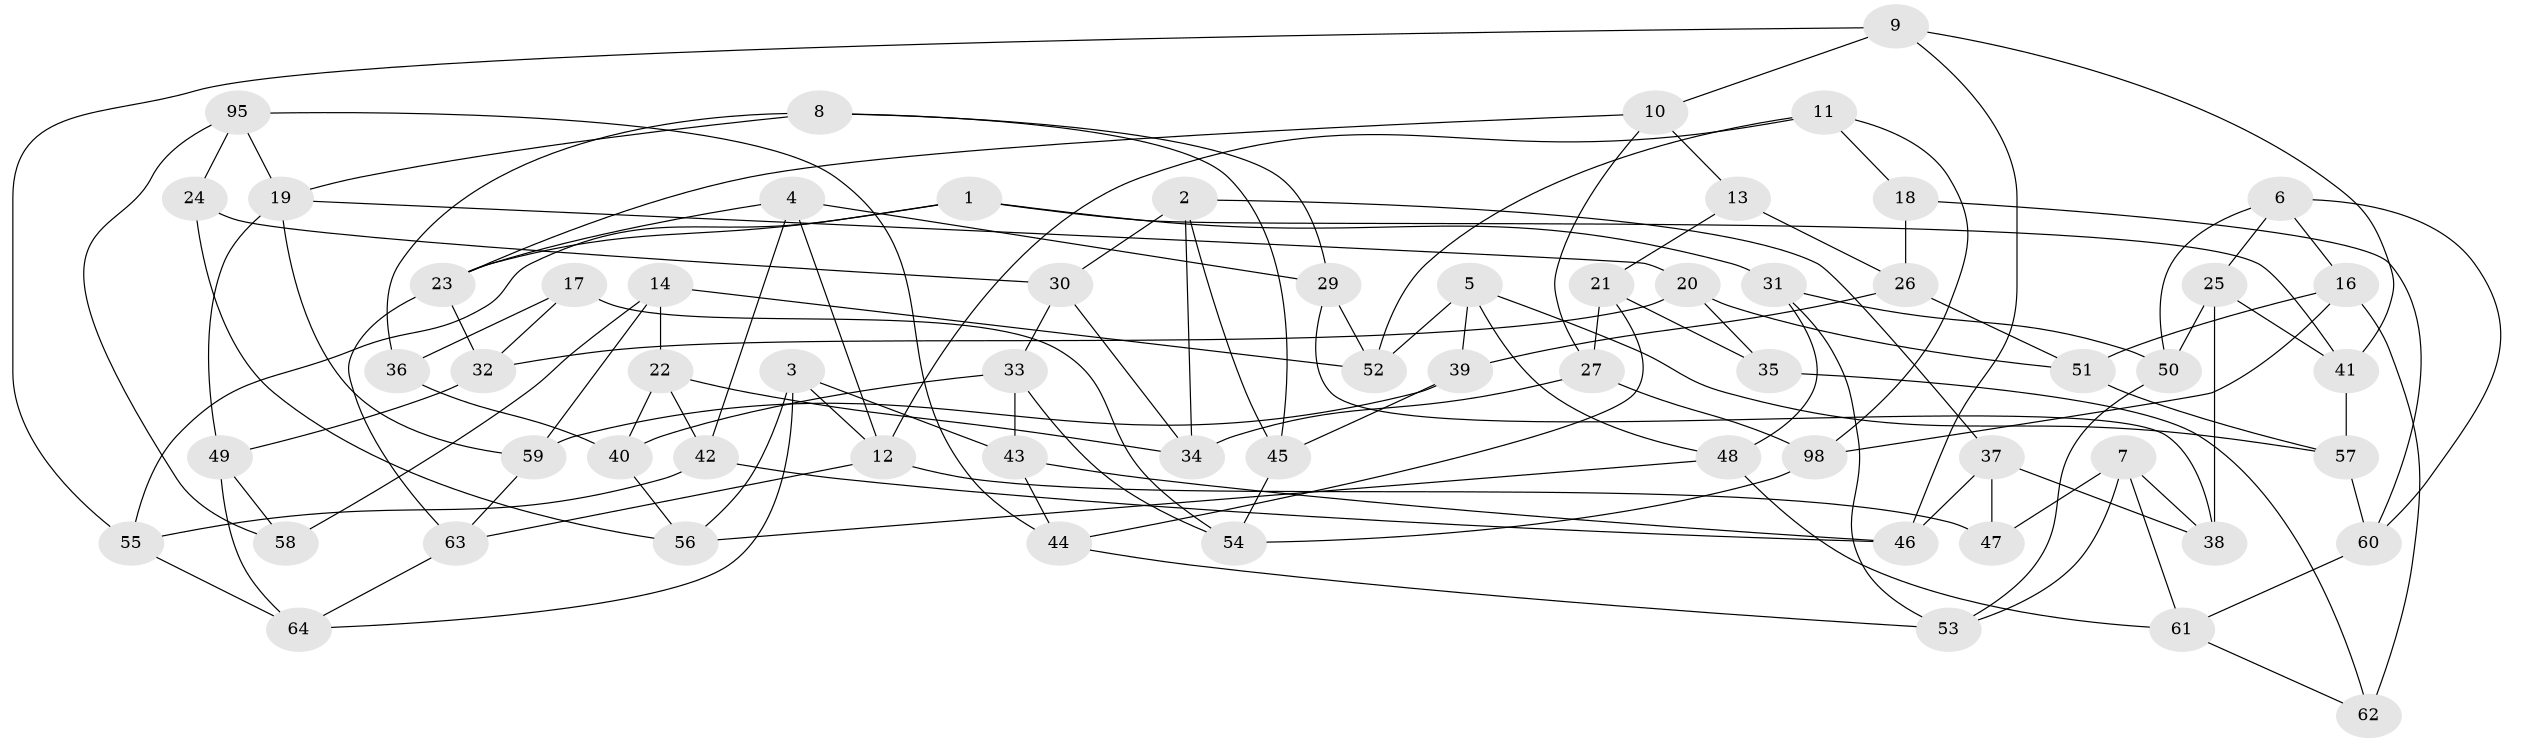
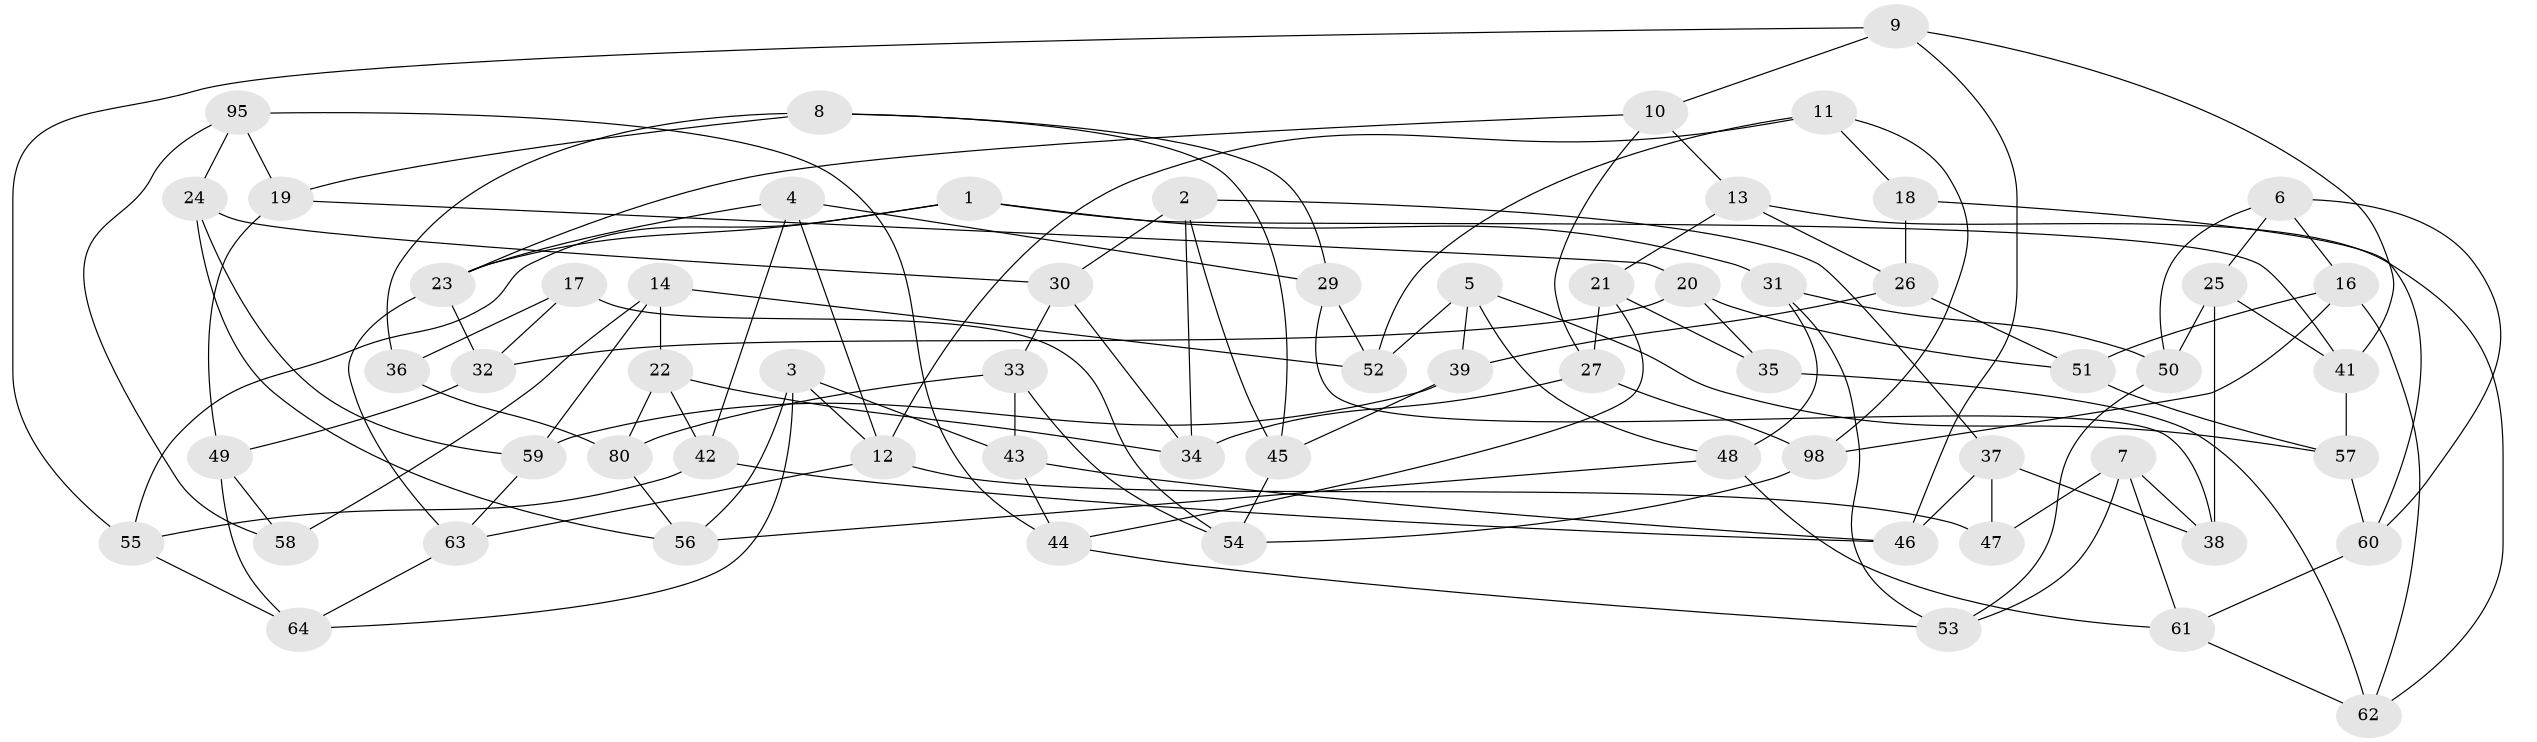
  graph {
    node [color=gray90 style=filled]
    1
    23
    31
    41
    55
    63
    32
    48
    50
    53
    57
    64
    2
    30
    34
    37
    45
    33
    38
    47
    46
    54
    3
    12
    43
    56
    44
    4
    29
    42
    52
    35
    62
    5
    39
    59
    61
    60
    6
    16
    25
    n42 [label=98]
    51
    7
    8
    19
    36
    20
    49
-   40
+   40 [label=80]
    9
    10
    13
    27
    21
    26
    11
    18
    14
    22
    58
    n62 [label=95]
    24
    17
    1 -- 23
    1 -- 31
    1 -- 41
    1 -- 55
    23 -- 63
    23 -- 32
    31 -- 48
    31 -- 50
    31 -- 53
    41 -- 57
    55 -- 64
    63 -- 64
    32 -- 49
    48 -- 56
    48 -- 61
    50 -- 53
    57 -- 60
    2 -- 30
    2 -- 34
    2 -- 37
    2 -- 45
    30 -- 34
    30 -- 33
    37 -- 38
    37 -- 47
    37 -- 46
    45 -- 54
    33 -- 54
    33 -- 43
    33 -- 40
    3 -- 64
    3 -- 12
    3 -- 43
    3 -- 56
    12 -- 63
    12 -- 47
    43 -- 46
    43 -- 44
    44 -- 53
    4 -- 23
    4 -- 12
    4 -- 29
    4 -- 42
    29 -- 38
    29 -- 52
    42 -- 55
    42 -- 46
    35 -- 62
    5 -- 48
    5 -- 57
    5 -- 52
    5 -- 39
    39 -- 45
    39 -- 59
    59 -- 63
    61 -- 62
    60 -- 61
    6 -- 50
    6 -- 60
    6 -- 16
    6 -- 25
    16 -- 62
    16 -- n42
    16 -- 51
    25 -- 41
    25 -- 50
    25 -- 38
    n42 -- 54
    51 -- 57
    7 -- 53
    7 -- 38
    7 -- 47
    7 -- 61
    8 -- 45
    8 -- 29
    8 -- 19
    8 -- 36
    19 -- 20
    19 -- 49
    36 -- 40
    20 -- 32
    20 -- 35
    20 -- 51
    49 -- 64
    49 -- 58
    40 -- 56
    9 -- 41
    9 -- 55
    9 -- 46
    9 -- 10
    10 -- 23
    10 -- 13
    10 -- 27
+   13 -- 62
    13 -- 21
    13 -- 26
    27 -- 34
    27 -- n42
    21 -- 44
    21 -- 35
    21 -- 27
    26 -- 39
    26 -- 51
    11 -- 12
    11 -- 52
    11 -- n42
    11 -- 18
    18 -- 60
    18 -- 26
    14 -- 52
    14 -- 59
    14 -- 22
    14 -- 58
    22 -- 34
    22 -- 42
    22 -- 40
    n62 -- 44
    n62 -- 19
    n62 -- 58
    n62 -- 24
    24 -- 30
    24 -- 56
-   19 -- 59
+   24 -- 59
    17 -- 32
    17 -- 54
    17 -- 36
  }
